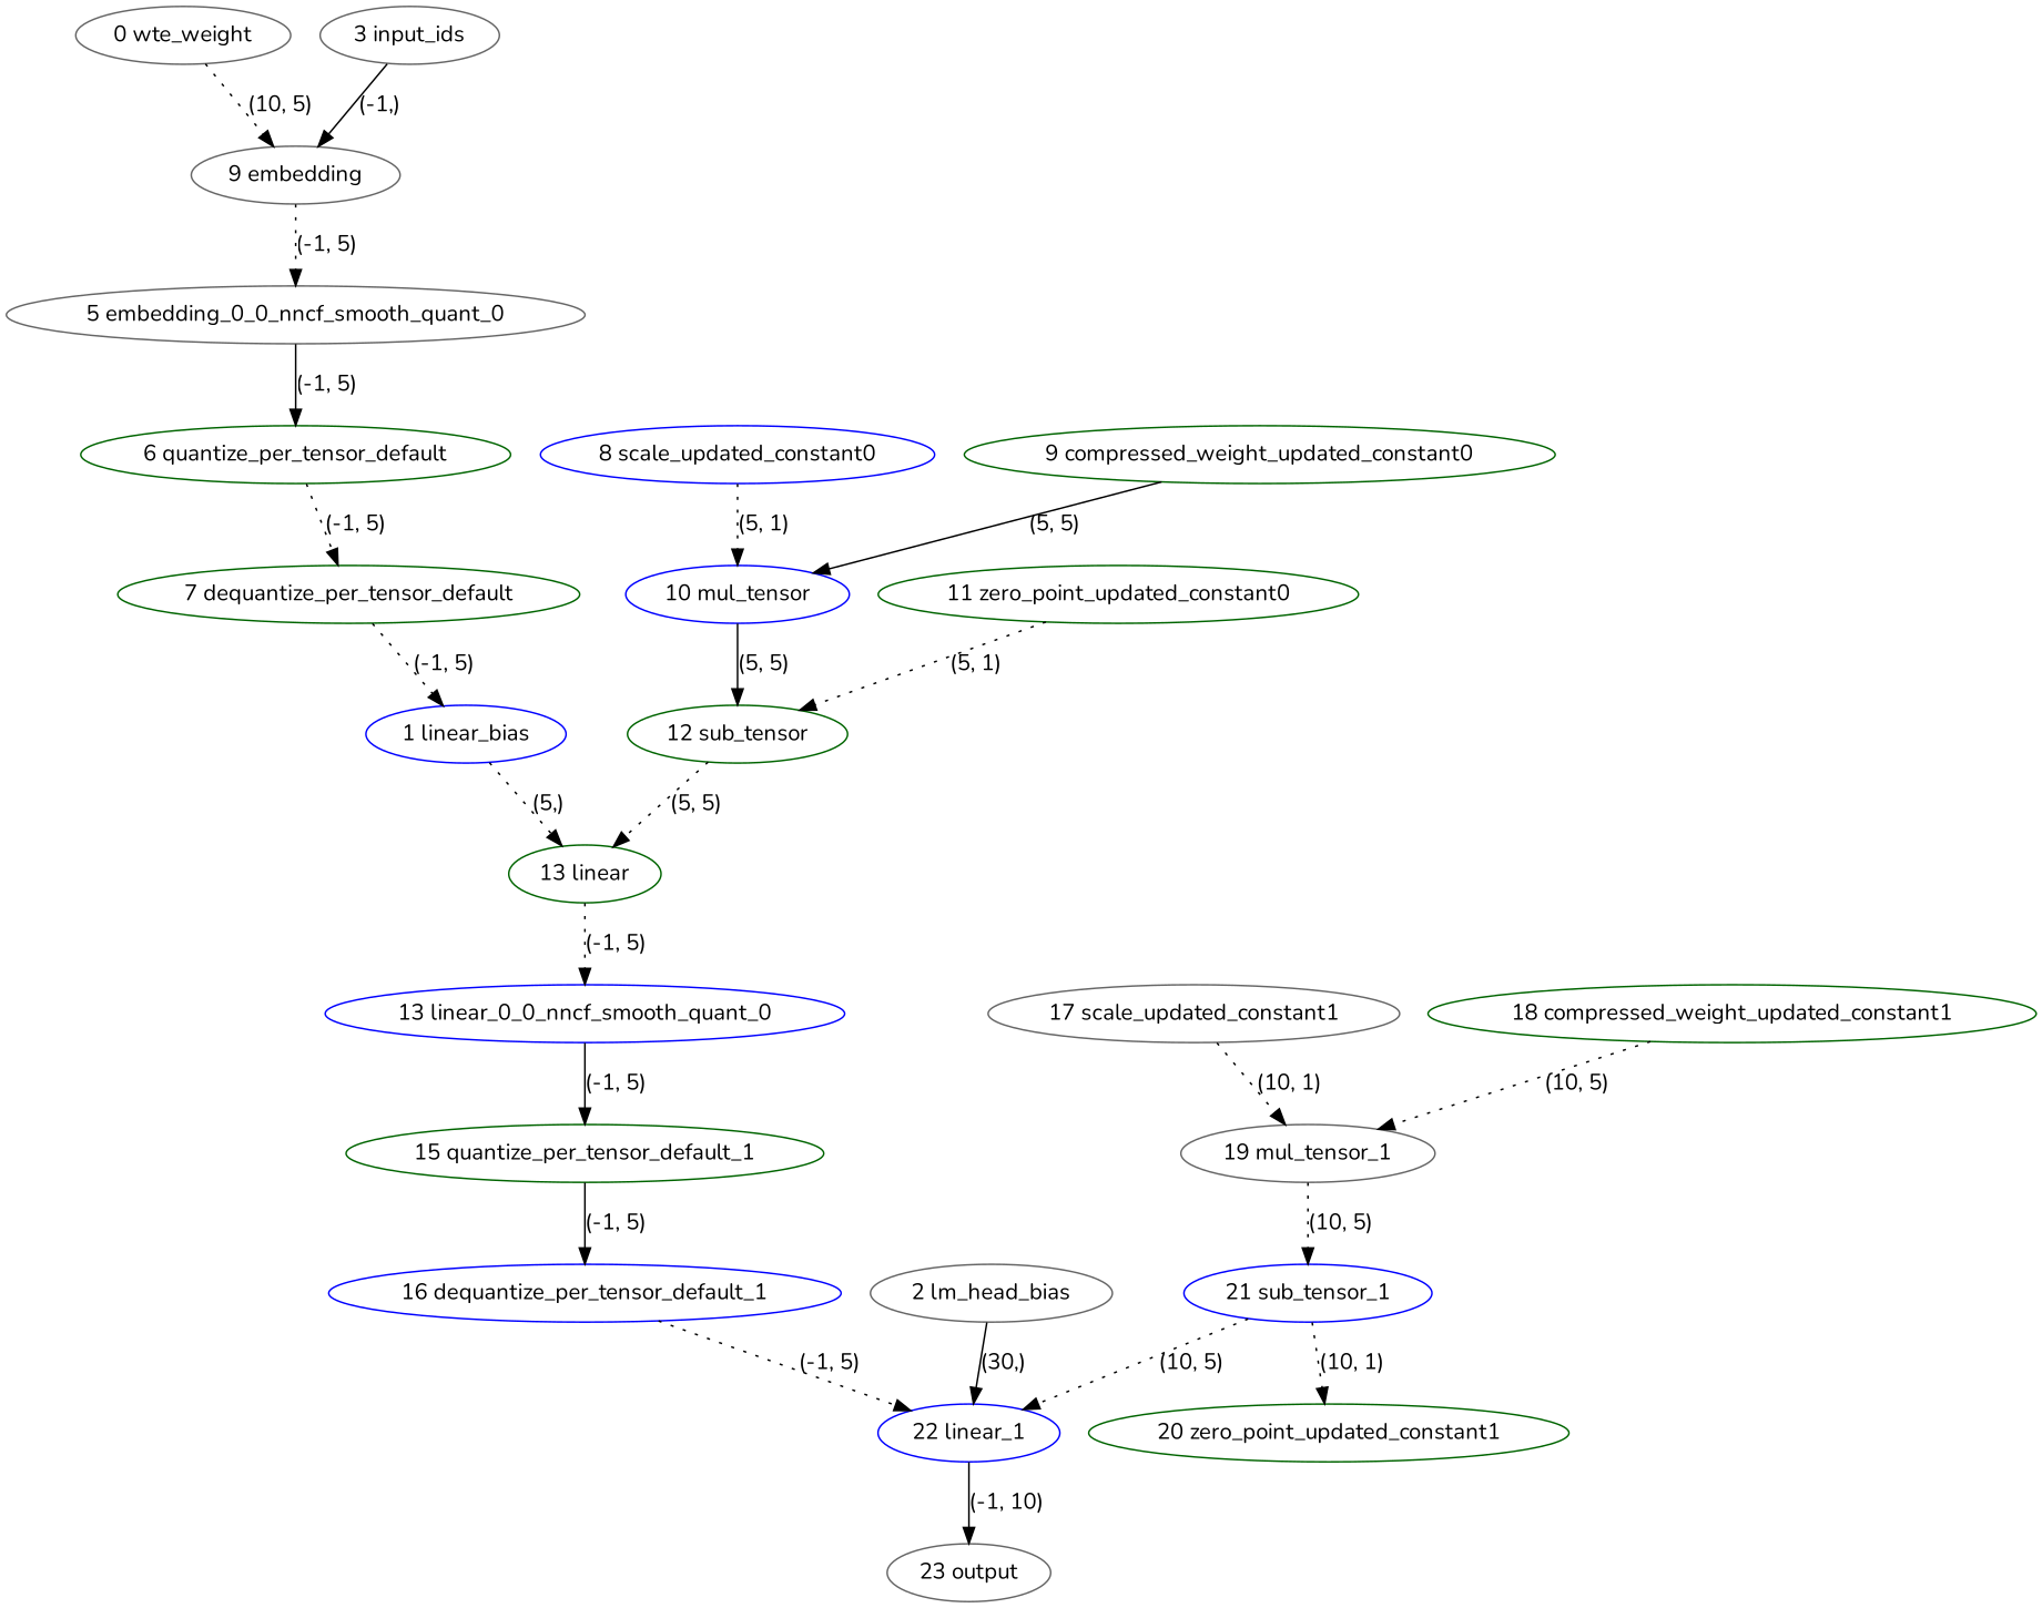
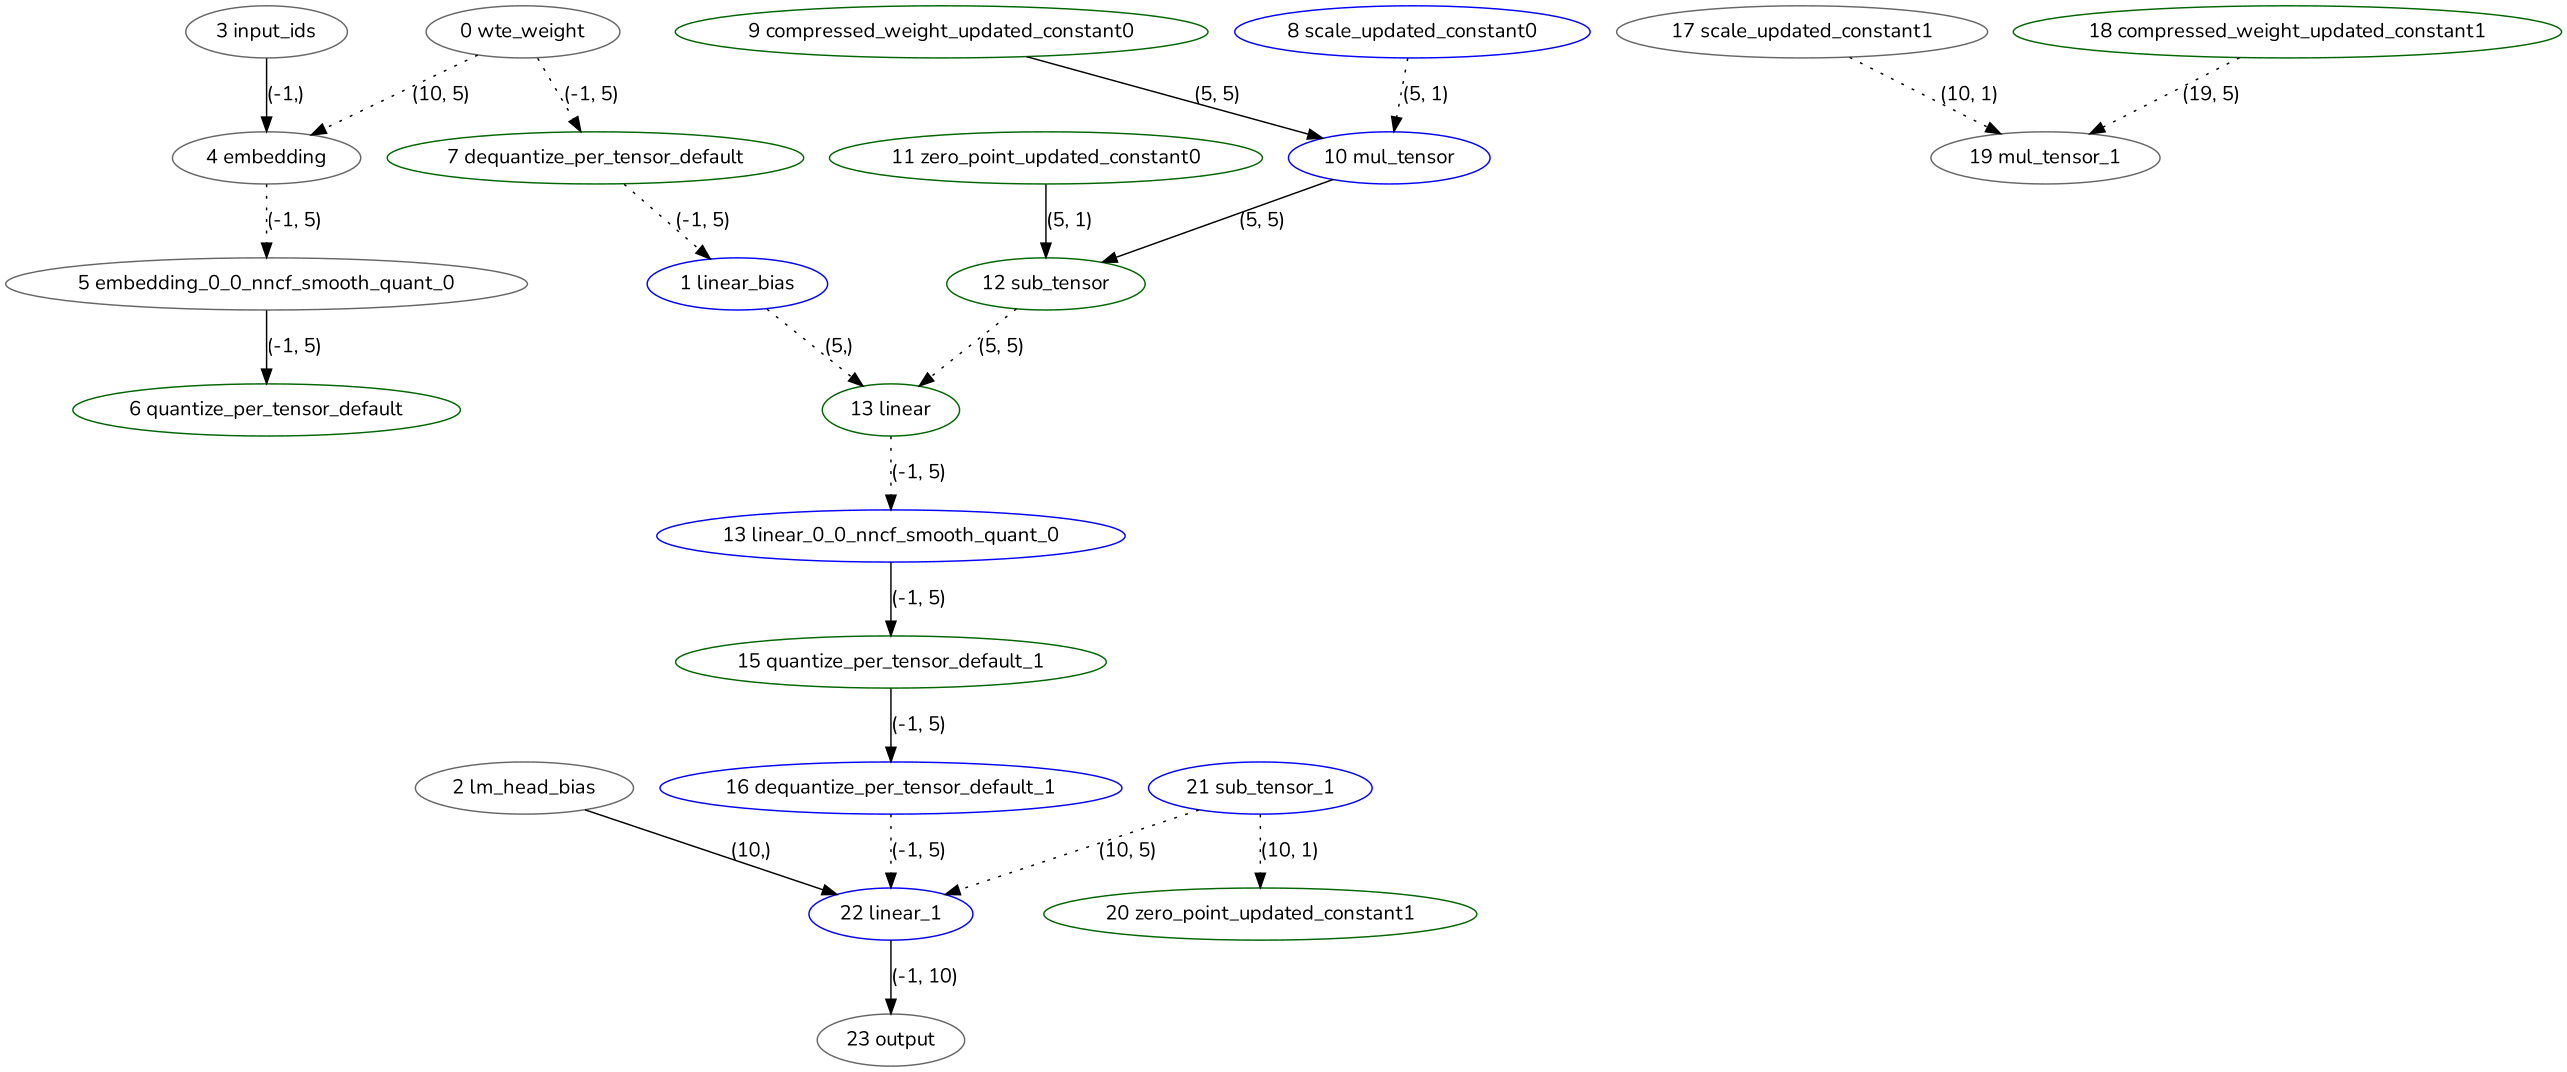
  strict digraph {
    fontname=Nunito
    node [color=darkgreen fontname=Nunito type=get_attr]
    edge [fontname=Nunito style=dotted]
    "0 wte_weight" [color=gray40]
-   "4 embedding" [color=gray40 type=embedding label="9 embedding"]
+   "4 embedding" [color=gray40 type=embedding]
    "5 embedding_0_0_nncf_smooth_quant_0" [color=gray40 type=call_module]
    "1 linear_bias" [color=blue]
    "13 linear" [type=linear]
    n6 [color=blue label="13 linear_0_0_nncf_smooth_quant_0" type=call_module]
    "2 lm_head_bias" [color=gray40]
    "22 linear_1" [color=blue type=linear]
    "23 output" [color=gray40 type=output]
    "3 input_ids" [color=gray40 type=input]
    "6 quantize_per_tensor_default" [type=quantize_per_tensor]
    "7 dequantize_per_tensor_default" [type=dequantize_per_tensor]
    "8 scale_updated_constant0" [color=blue]
    "10 mul_tensor" [color=blue type=mul]
    "12 sub_tensor" [type=sub]
    "9 compressed_weight_updated_constant0"
    "11 zero_point_updated_constant0"
    "15 quantize_per_tensor_default_1" [type=quantize_per_tensor]
    "16 dequantize_per_tensor_default_1" [color=blue type=dequantize_per_tensor]
    "17 scale_updated_constant1" [color=gray40]
    "19 mul_tensor_1" [color=gray40 type=mul]
    "21 sub_tensor_1" [color=blue type=sub]
    "18 compressed_weight_updated_constant1"
    "20 zero_point_updated_constant1"
    "0 wte_weight" -> "4 embedding" [label="(10, 5)"]
    "4 embedding" -> "5 embedding_0_0_nncf_smooth_quant_0" [label="(-1, 5)"]
    "5 embedding_0_0_nncf_smooth_quant_0" -> "6 quantize_per_tensor_default" [label="(-1, 5)" style=solid]
    "1 linear_bias" -> "13 linear" [label="(5,)"]
    "13 linear" -> n6 [label="(-1, 5)"]
    n6 -> "15 quantize_per_tensor_default_1" [label="(-1, 5)" style=solid]
-   "2 lm_head_bias" -> "22 linear_1" [label="(30,)" style=solid]
+   "2 lm_head_bias" -> "22 linear_1" [label="(10,)" style=solid]
    "22 linear_1" -> "23 output" [label="(-1, 10)" style=solid]
    "3 input_ids" -> "4 embedding" [label="(-1,)" style=solid]
-   "6 quantize_per_tensor_default" -> "7 dequantize_per_tensor_default" [label="(-1, 5)"]
+   "0 wte_weight" -> "7 dequantize_per_tensor_default" [label="(-1, 5)"]
    "7 dequantize_per_tensor_default" -> "1 linear_bias" [label="(-1, 5)"]
    "8 scale_updated_constant0" -> "10 mul_tensor" [label="(5, 1)"]
    "10 mul_tensor" -> "12 sub_tensor" [label="(5, 5)" style=solid]
    "12 sub_tensor" -> "13 linear" [label="(5, 5)"]
    "9 compressed_weight_updated_constant0" -> "10 mul_tensor" [label="(5, 5)" style=solid]
-   "11 zero_point_updated_constant0" -> "12 sub_tensor" [label="(5, 1)"]
+   "11 zero_point_updated_constant0" -> "12 sub_tensor" [label="(5, 1)" style=solid]
    "15 quantize_per_tensor_default_1" -> "16 dequantize_per_tensor_default_1" [label="(-1, 5)" style=solid]
    "16 dequantize_per_tensor_default_1" -> "22 linear_1" [label="(-1, 5)"]
    "17 scale_updated_constant1" -> "19 mul_tensor_1" [label="(10, 1)"]
-   "19 mul_tensor_1" -> "21 sub_tensor_1" [label="(10, 5)"]
    "21 sub_tensor_1" -> "22 linear_1" [label="(10, 5)"]
    "21 sub_tensor_1" -> "20 zero_point_updated_constant1" [label="(10, 1)"]
-   "18 compressed_weight_updated_constant1" -> "19 mul_tensor_1" [label="(10, 5)"]
+   "18 compressed_weight_updated_constant1" -> "19 mul_tensor_1" [label="(19, 5)"]
  }
